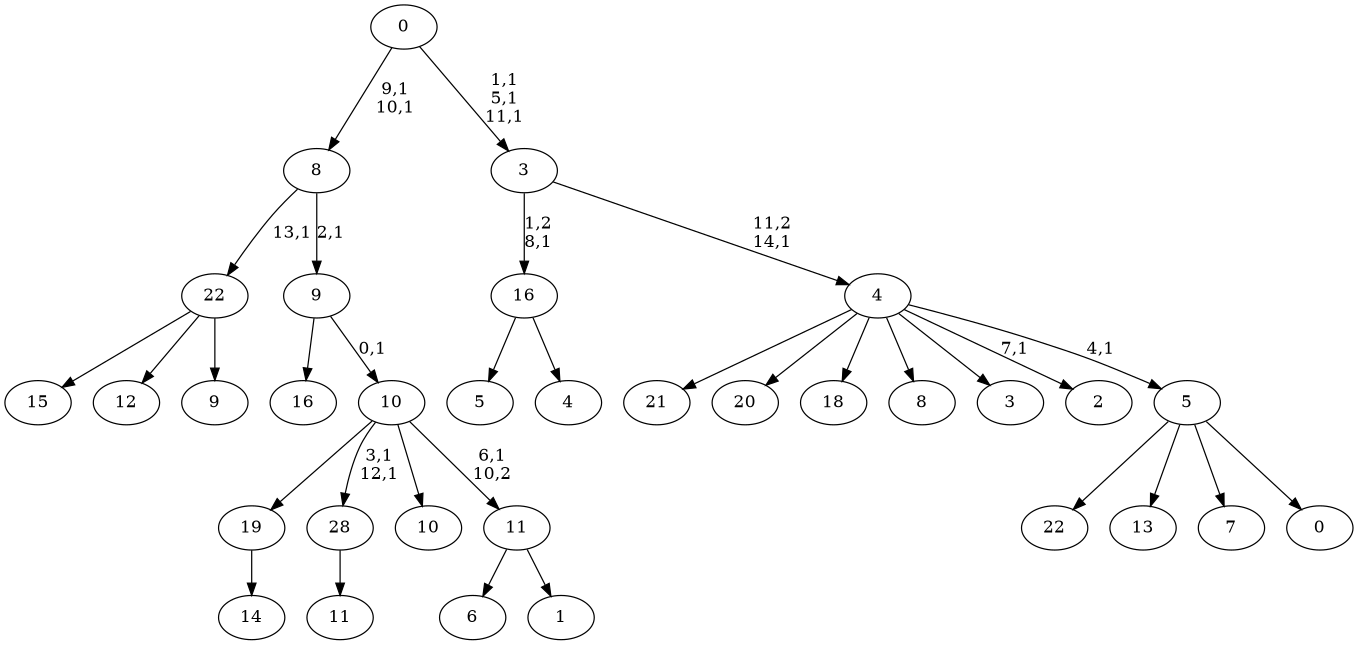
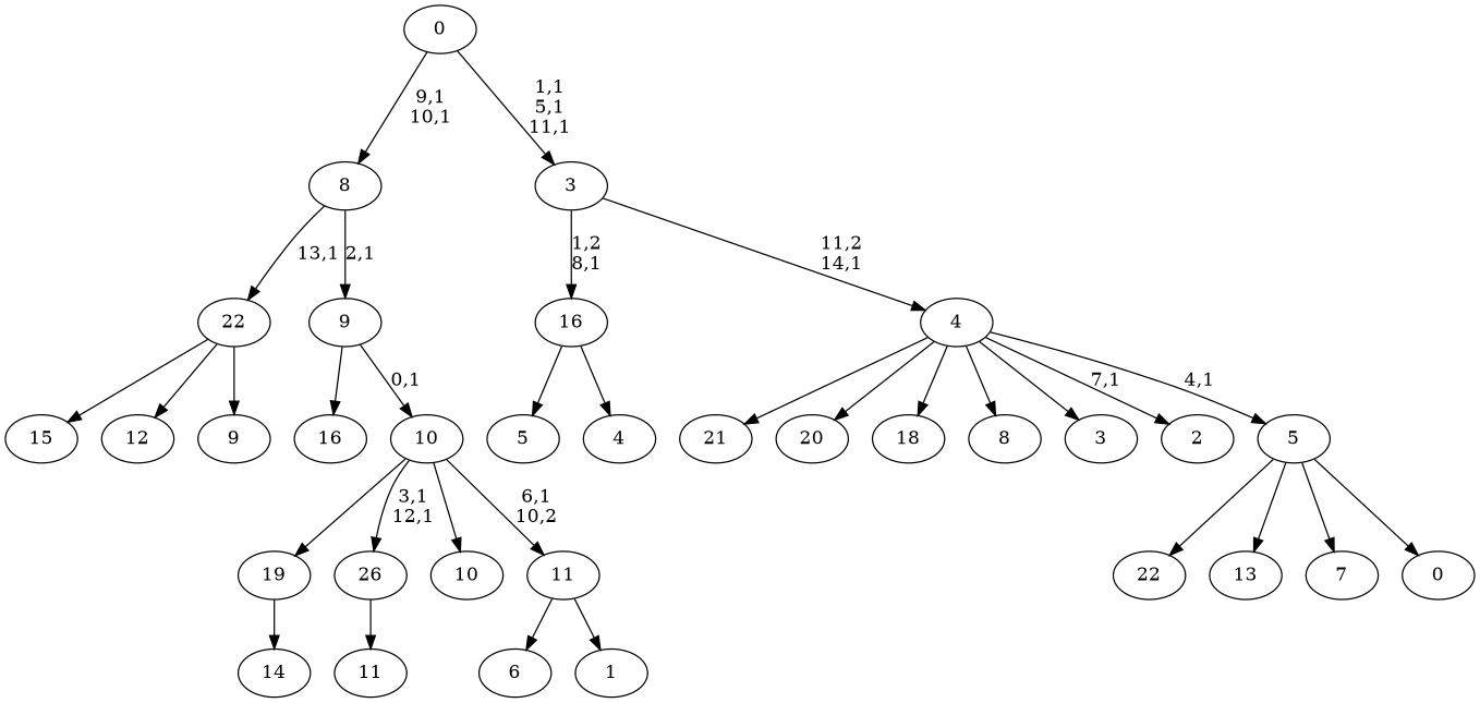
  digraph {
    n1 [label=22]
    n2 [label=21]
    n3 [label=20]
    n4 [label=19]
    n5 [label=14]
    n6 [label=18]
    n7 [label=16]
    n8 [label=15]
    n9 [label=13]
    n10 [label=12]
    n11 [label=11]
-   26 [label=28]
+   26
    n13 [label=10]
    n14 [label=9]
    22
    n16 [label=8]
    n17 [label=7]
    n18 [label=6]
    n19 [label=5]
    n20 [label=4]
    16
    n22 [label=3]
    n23 [label=2]
    n24 [label=1]
    11
    10
    9
    8
    n29 [label=0]
    5
    4
    3
    0
    n4 -> n5
    26 -> n11
    22 -> n8
    22 -> n10
    22 -> n14
    16 -> n19
    16 -> n20
    11 -> n18
    11 -> n24
    10 -> n4
    10 -> 26 [label="3,1\n12,1"]
    10 -> n13
    10 -> 11 [label="6,1\n10,2"]
    9 -> n7
    9 -> 10 [label="0,1"]
    8 -> 22 [label="13,1"]
    8 -> 9 [label="2,1"]
    5 -> n1
    5 -> n9
    5 -> n17
    5 -> n29
    4 -> n2
    4 -> n3
    4 -> n6
    4 -> n16
    4 -> n22
    4 -> n23 [label="7,1"]
    4 -> 5 [label="4,1"]
    3 -> 16 [label="1,2\n8,1"]
    3 -> 4 [label="11,2\n14,1"]
    0 -> 8 [label="9,1\n10,1"]
    0 -> 3 [label="1,1\n5,1\n11,1"]
  }
